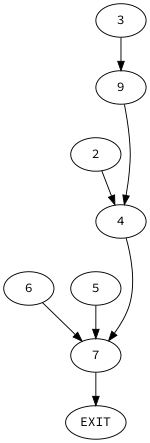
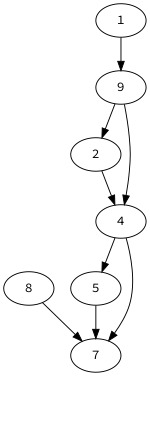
  digraph {
    fontname="Source Code Pro"
    node [fontname="Source Code Pro"]
    edge [fontname="Source Code Pro"]
    n1 [label=9]
-   1 [label=3]
-   n3 [label=EXIT]
+   1
    2
    4
    5
    7
-   6
+   6 [label=8]
+   n1 -> 2
    n1 -> 4
    1 -> n1
    2 -> 4
+   4 -> 5
    4 -> 7
    5 -> 7
-   7 -> n3
    6 -> 7
  }
